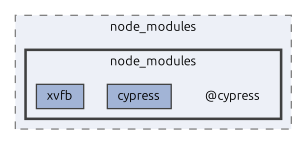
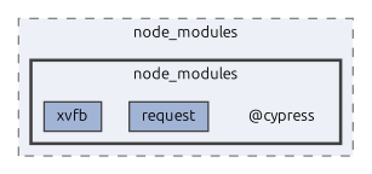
  digraph {
    compound=true
    fontname=Ubuntu
    node [fontname=Ubuntu fontsize=10 shape=box color=grey25 fillcolor="#a2b4d6" style=filled]
    n1 [height=0.2 label="@cypress" shape=plaintext width=0.4 color="" fillcolor="" style=""]
-   n2 [height=0.2 label=cypress width=0.4]
+   n2 [height=0.2 label=request width=0.4]
    n3 [height=0.2 label=xvfb width=0.4]
    subgraph cluster_1 {
      bgcolor="#edf0f7"
      fontsize=10
      label=node_modules
      pencolor=grey50
      style="filled,dashed"
      subgraph cluster_2 {
        bgcolor="#edf0f7"
        fontsize=10
        pencolor=grey25
        style="filled,bold"
        n1
        n2
        n3
      }
    }
  }
